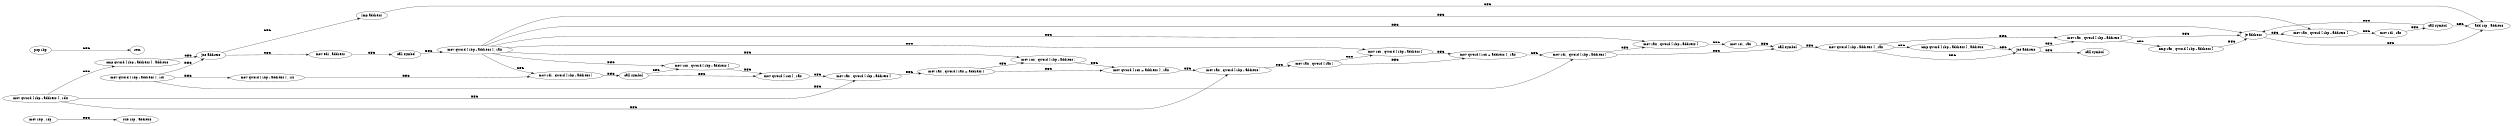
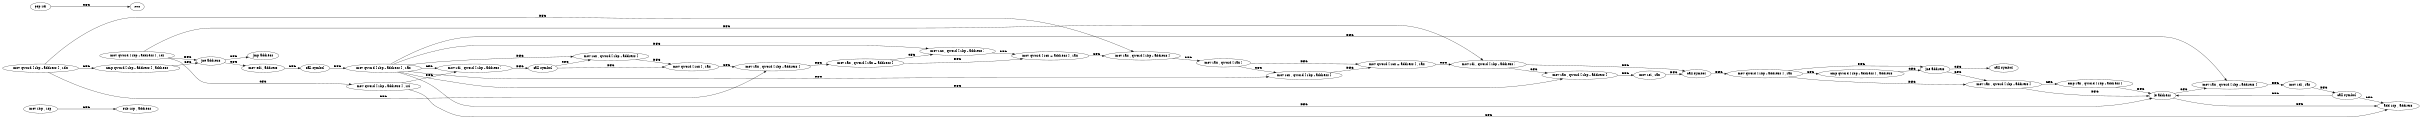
  digraph {
    rankdir=LR
    n1 [label="mov rbp , rsp"]
    n2 [label="sub rsp , address"]
    n3 [label="mov qword [ rbp - address ] , rdi"]
    n4 [label="mov qword [ rbp - address ] , rsi"]
    n5 [label="jne address"]
    n6 [label="mov rdi , qword [ rbp - address ]"]
    n7 [label="mov rdi , qword [ rbp - address ]"]
    n8 [label="mov edi , address"]
    n9 [label="jmp address"]
    n10 [label="mov rax , qword [ rbp - address ]"]
    n11 [label="call symbol"]
    n12 [label="mov qword [ rbp - address ] , rdx"]
    n13 [label="cmp qword [ rbp - address ] , address"]
    n14 [label="mov rax , qword [ rbp - address ]"]
    n15 [label="mov rax , qword [ rbp - address ]"]
    n16 [label="call symbol"]
    n17 [label="mov rax , qword [ rax + address ]"]
    n18 [label="mov rax , qword [ rax ]"]
    n19 [label="call symbol"]
    n20 [label="add rsp , address"]
    n21 [label="mov qword [ rbp - address ] , rax"]
    n22 [label="mov rcx , qword [ rbp - address ]"]
    n23 [label="mov rcx , qword [ rbp - address ]"]
    n24 [label="mov rcx , qword [ rbp - address ]"]
    n25 [label="je address"]
    n26 [label="mov rax , qword [ rbp - address ]"]
    n27 [label="mov qword [ rcx ] , rax"]
    n28 [label="mov qword [ rcx + address ] , rax"]
    n29 [label="mov qword [ rcx + address ] , rax"]
    n30 [label="mov rsi , rax"]
    n31 [label="mov rdi , rax"]
    n32 [label="mov qword [ rbp - address ] , rax"]
    n33 [label="cmp qword [ rbp - address ] , address"]
    n34 [label="jne address"]
    n35 [label="mov rax , qword [ rbp - address ]"]
    n36 [label="call symbol"]
    n37 [label="cmp rax , qword [ rbp - address ]"]
-   n38 [label="pop rbp"]
+   n38 [label="pop rdi"]
    n39 [label=retn]
    n40 [label="call symbol"]
-   n1 -> n2 [label=DFG]
-   n3 -> n4 [label=DFG]
+   n1 -> n2 [label=CFG]
+   n3 -> n4 [label=CFG]
    n3 -> n5 [label=DFG]
    n3 -> n6 [label=DFG]
    n4 -> n7 [label=DFG]
    n5 -> n8 [label=CFG]
    n5 -> n9 [label=CFG]
    n6 -> n10 [label=CFG]
    n6 -> n11 [label=DFG]
    n7 -> n16 [label=DFG]
    n8 -> n19 [label=CFG]
-   n9 -> n20 [label=CFG]
+   n4 -> n20 [label=CFG]
    n10 -> n30 [label=DFG]
    n11 -> n32 [label=DFG]
    n12 -> n13 [label=CFG]
    n12 -> n14 [label=DFG]
    n12 -> n15 [label=DFG]
    n13 -> n5 [label=CFG]
    n14 -> n17 [label=DFG]
    n15 -> n18 [label=DFG]
    n16 -> n22 [label=CFG]
    n16 -> n27 [label=DFG]
    n17 -> n23 [label=CFG]
    n17 -> n28 [label=DFG]
    n18 -> n24 [label=CFG]
    n18 -> n29 [label=DFG]
    n19 -> n21 [label=DFG]
    n21 -> n7 [label=CFG]
    n21 -> n10 [label=DFG]
    n21 -> n22 [label=DFG]
    n21 -> n23 [label=DFG]
    n21 -> n24 [label=DFG]
    n21 -> n25 [label=DFG]
    n21 -> n26 [label=DFG]
    n22 -> n27 [label=DFG]
    n23 -> n28 [label=DFG]
    n24 -> n29 [label=DFG]
    n25 -> n20 [label=CFG]
    n25 -> n26 [label=CFG]
    n26 -> n31 [label=DFG]
    n27 -> n14 [label=CFG]
    n28 -> n15 [label=CFG]
    n29 -> n6 [label=CFG]
    n30 -> n11 [label=DFG]
    n31 -> n40 [label=DFG]
    n32 -> n33 [label=CFG]
    n32 -> n34 [label=DFG]
    n32 -> n35 [label=DFG]
    n33 -> n34 [label=CFG]
    n34 -> n35 [label=CFG]
    n34 -> n36 [label=CFG]
    n35 -> n25 [label=DFG]
    n35 -> n37 [label=CFG]
    n37 -> n25 [label=DFG]
    n38 -> n39 [label=CFG]
    n40 -> n20 [label=CFG]
    n40 -> n25 [label=DFG]
  }
